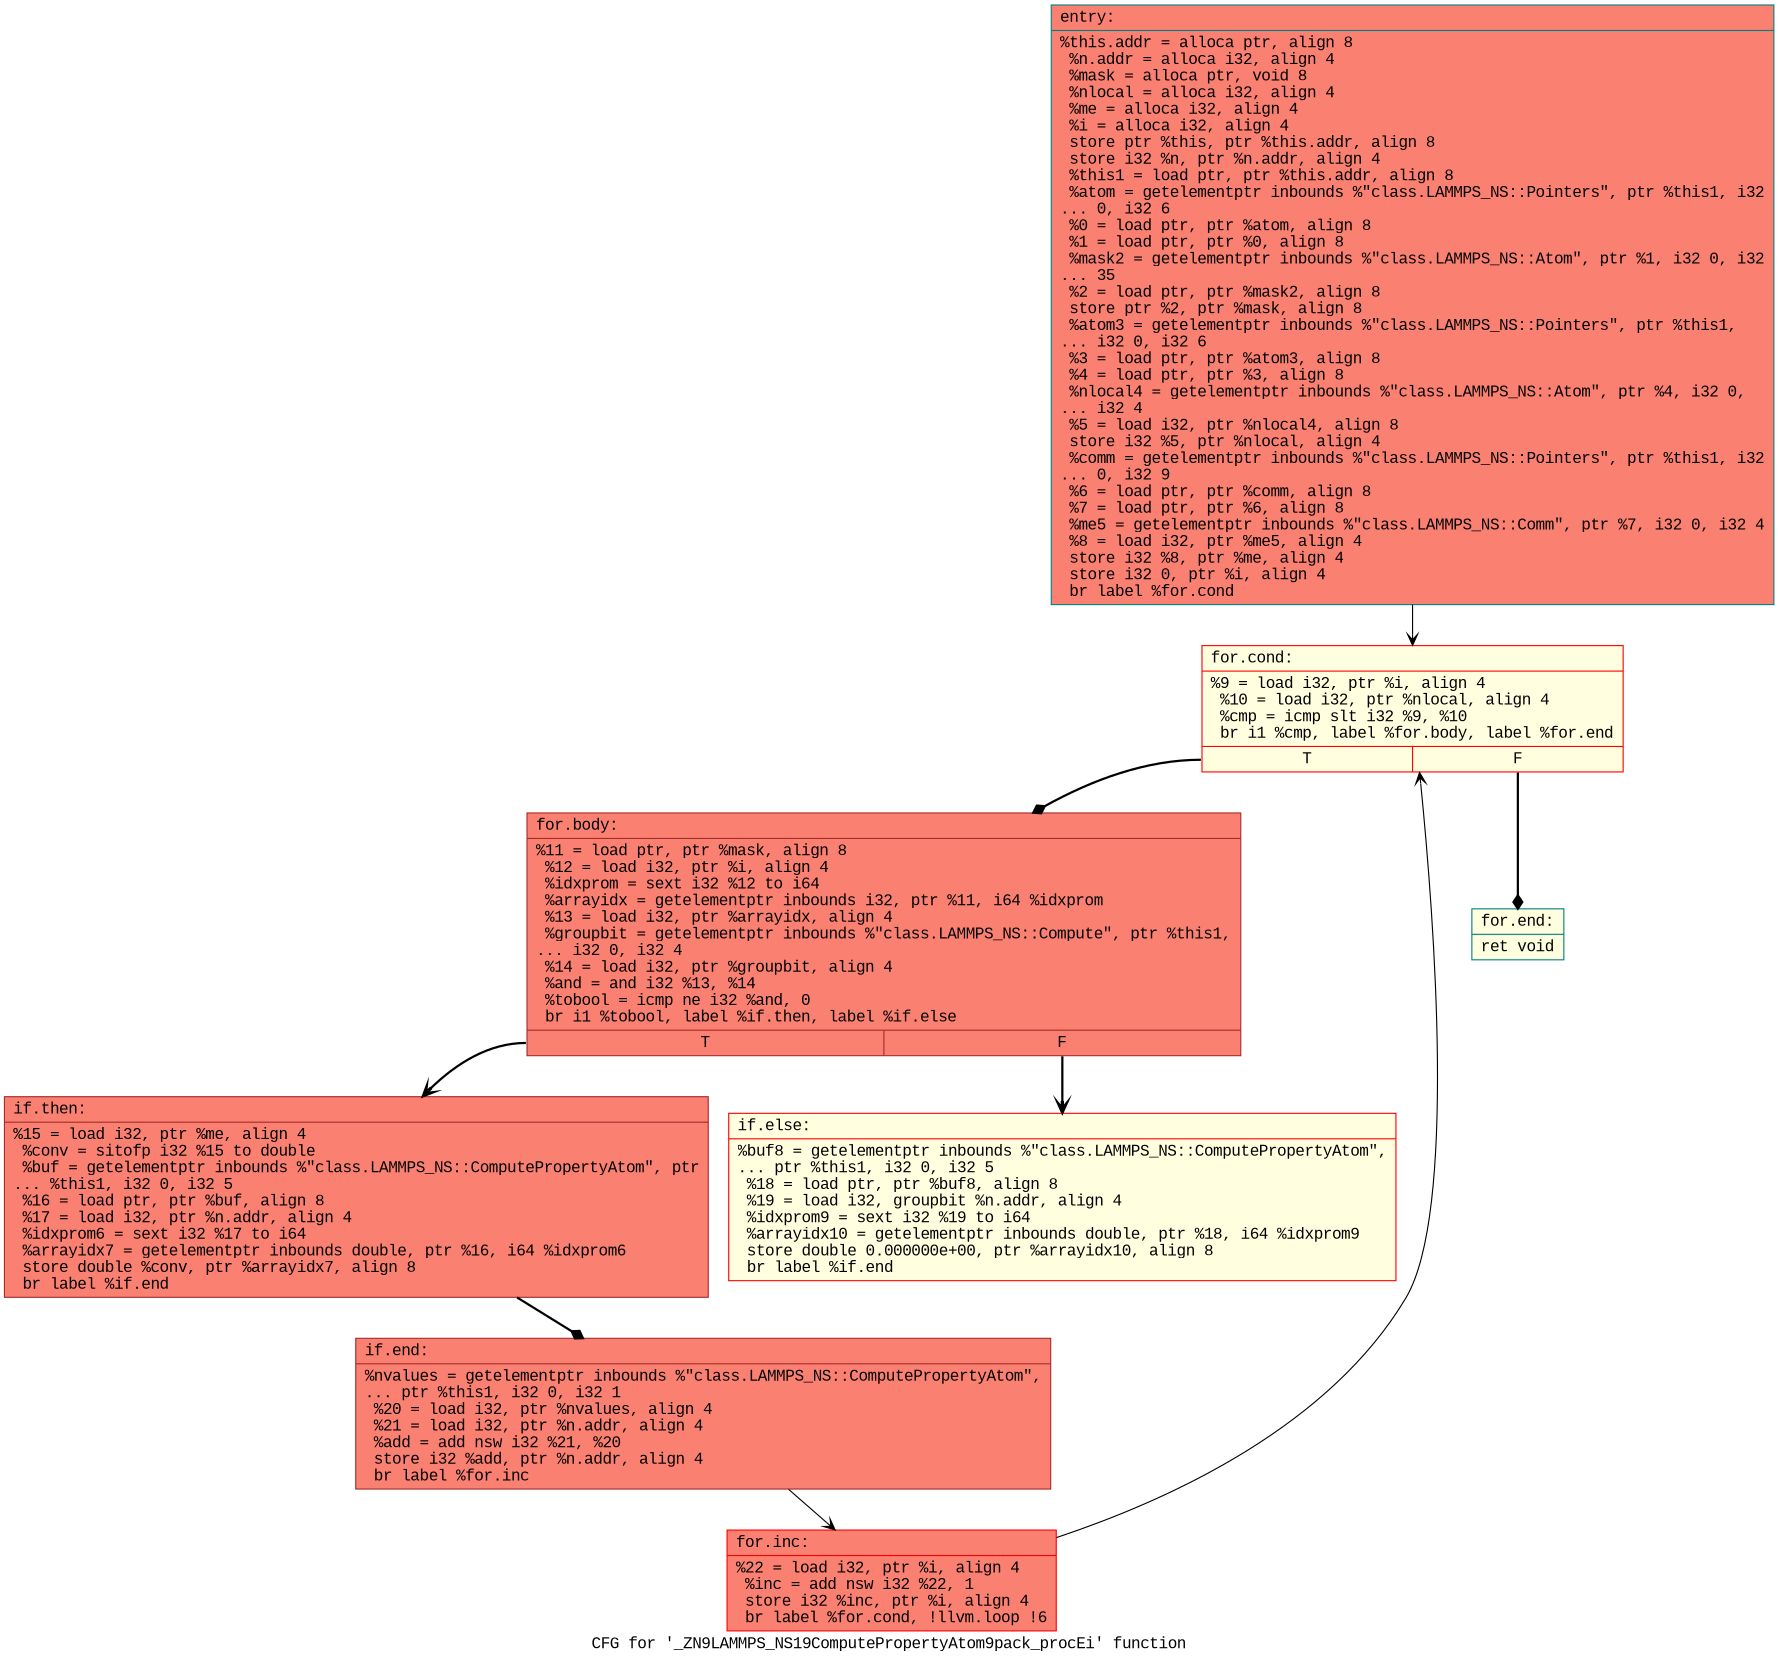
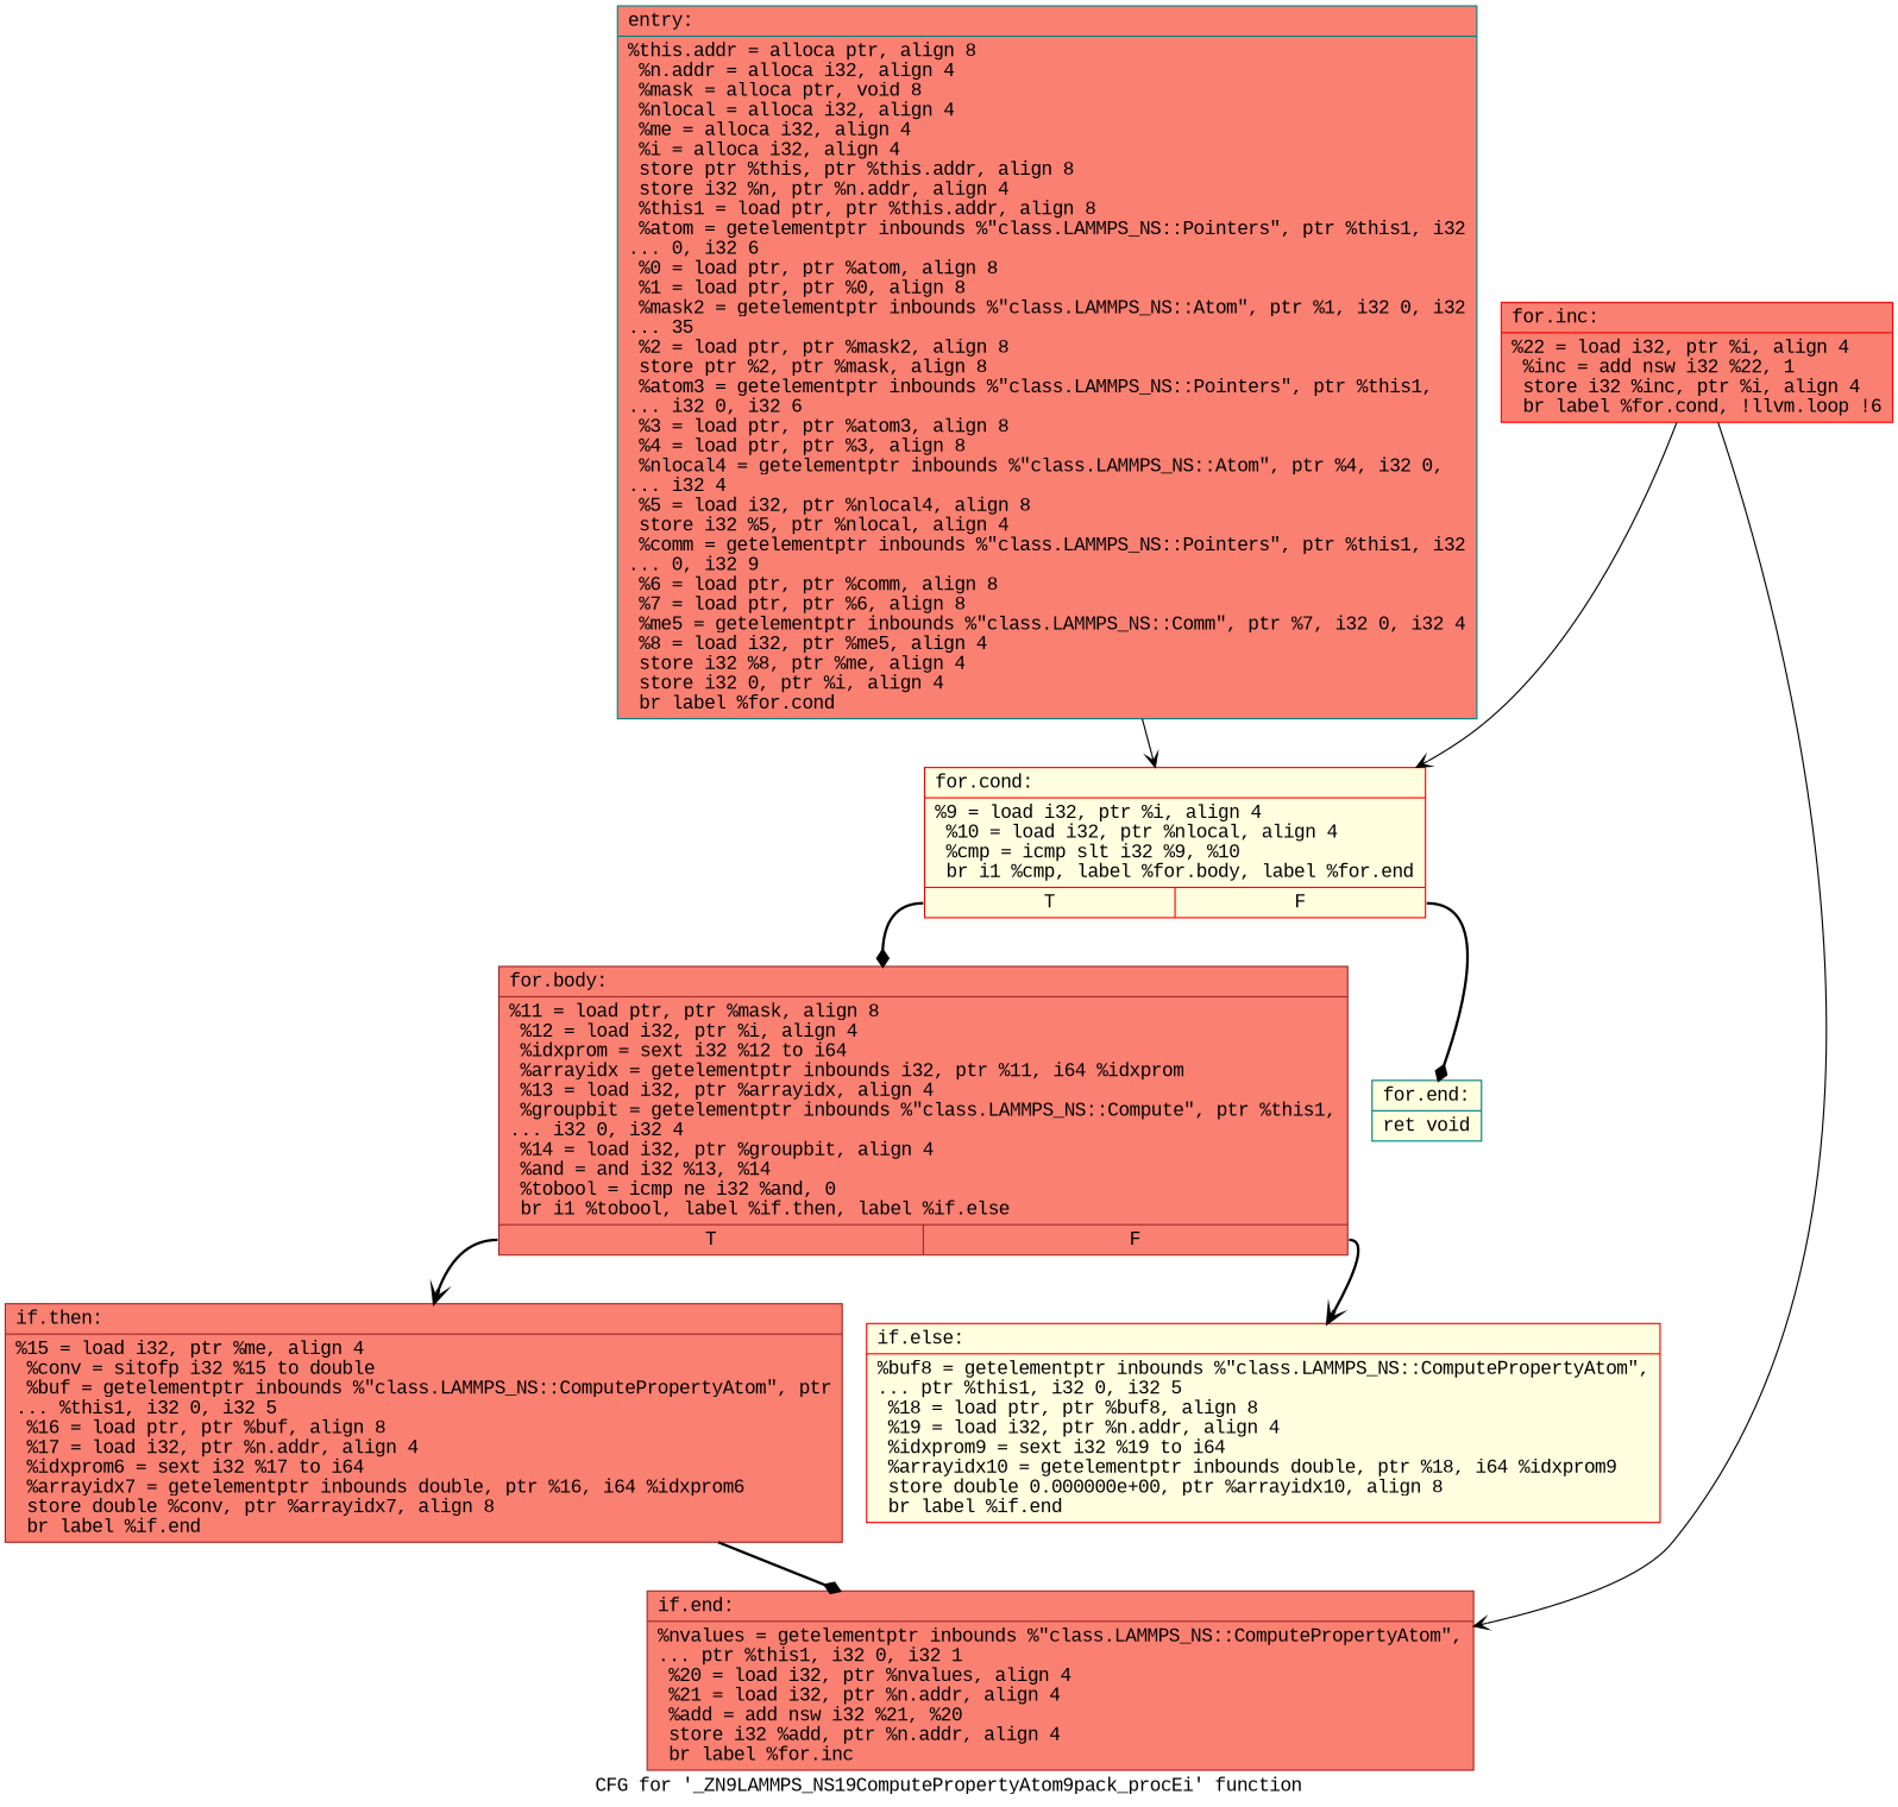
  digraph {
    fontname="Liberation Mono"
    label="CFG for '_ZN9LAMMPS_NS19ComputePropertyAtom9pack_procEi' function"
    node [color=red fillcolor=salmon fontname="Liberation Mono" shape=record style=filled]
    edge [arrowhead=vee fontname="Liberation Mono" style=bold]
    n1 [color=teal label="{entry:\l|  %this.addr = alloca ptr, align 8\l  %n.addr = alloca i32, align 4\l  %mask = alloca ptr, void 8\l  %nlocal = alloca i32, align 4\l  %me = alloca i32, align 4\l  %i = alloca i32, align 4\l  store ptr %this, ptr %this.addr, align 8\l  store i32 %n, ptr %n.addr, align 4\l  %this1 = load ptr, ptr %this.addr, align 8\l  %atom = getelementptr inbounds %\"class.LAMMPS_NS::Pointers\", ptr %this1, i32\l... 0, i32 6\l  %0 = load ptr, ptr %atom, align 8\l  %1 = load ptr, ptr %0, align 8\l  %mask2 = getelementptr inbounds %\"class.LAMMPS_NS::Atom\", ptr %1, i32 0, i32\l... 35\l  %2 = load ptr, ptr %mask2, align 8\l  store ptr %2, ptr %mask, align 8\l  %atom3 = getelementptr inbounds %\"class.LAMMPS_NS::Pointers\", ptr %this1,\l... i32 0, i32 6\l  %3 = load ptr, ptr %atom3, align 8\l  %4 = load ptr, ptr %3, align 8\l  %nlocal4 = getelementptr inbounds %\"class.LAMMPS_NS::Atom\", ptr %4, i32 0,\l... i32 4\l  %5 = load i32, ptr %nlocal4, align 8\l  store i32 %5, ptr %nlocal, align 4\l  %comm = getelementptr inbounds %\"class.LAMMPS_NS::Pointers\", ptr %this1, i32\l... 0, i32 9\l  %6 = load ptr, ptr %comm, align 8\l  %7 = load ptr, ptr %6, align 8\l  %me5 = getelementptr inbounds %\"class.LAMMPS_NS::Comm\", ptr %7, i32 0, i32 4\l  %8 = load i32, ptr %me5, align 4\l  store i32 %8, ptr %me, align 4\l  store i32 0, ptr %i, align 4\l  br label %for.cond\l}"]
    n2 [fillcolor=lightyellow label="{for.cond:\l|  %9 = load i32, ptr %i, align 4\l  %10 = load i32, ptr %nlocal, align 4\l  %cmp = icmp slt i32 %9, %10\l  br i1 %cmp, label %for.body, label %for.end\l|{<s0>T|<s1>F}}"]
    n3 [color=brown label="{for.body:\l|  %11 = load ptr, ptr %mask, align 8\l  %12 = load i32, ptr %i, align 4\l  %idxprom = sext i32 %12 to i64\l  %arrayidx = getelementptr inbounds i32, ptr %11, i64 %idxprom\l  %13 = load i32, ptr %arrayidx, align 4\l  %groupbit = getelementptr inbounds %\"class.LAMMPS_NS::Compute\", ptr %this1,\l... i32 0, i32 4\l  %14 = load i32, ptr %groupbit, align 4\l  %and = and i32 %13, %14\l  %tobool = icmp ne i32 %and, 0\l  br i1 %tobool, label %if.then, label %if.else\l|{<s0>T|<s1>F}}"]
    n4 [color=teal fillcolor=lightyellow label="{for.end:\l|  ret void\l}"]
    n5 [color=brown label="{if.then:\l|  %15 = load i32, ptr %me, align 4\l  %conv = sitofp i32 %15 to double\l  %buf = getelementptr inbounds %\"class.LAMMPS_NS::ComputePropertyAtom\", ptr\l... %this1, i32 0, i32 5\l  %16 = load ptr, ptr %buf, align 8\l  %17 = load i32, ptr %n.addr, align 4\l  %idxprom6 = sext i32 %17 to i64\l  %arrayidx7 = getelementptr inbounds double, ptr %16, i64 %idxprom6\l  store double %conv, ptr %arrayidx7, align 8\l  br label %if.end\l}"]
-   n6 [fillcolor=lightyellow label="{if.else:\l|  %buf8 = getelementptr inbounds %\"class.LAMMPS_NS::ComputePropertyAtom\",\l... ptr %this1, i32 0, i32 5\l  %18 = load ptr, ptr %buf8, align 8\l  %19 = load i32, groupbit %n.addr, align 4\l  %idxprom9 = sext i32 %19 to i64\l  %arrayidx10 = getelementptr inbounds double, ptr %18, i64 %idxprom9\l  store double 0.000000e+00, ptr %arrayidx10, align 8\l  br label %if.end\l}"]
+   n6 [fillcolor=lightyellow label="{if.else:\l|  %buf8 = getelementptr inbounds %\"class.LAMMPS_NS::ComputePropertyAtom\",\l... ptr %this1, i32 0, i32 5\l  %18 = load ptr, ptr %buf8, align 8\l  %19 = load i32, ptr %n.addr, align 4\l  %idxprom9 = sext i32 %19 to i64\l  %arrayidx10 = getelementptr inbounds double, ptr %18, i64 %idxprom9\l  store double 0.000000e+00, ptr %arrayidx10, align 8\l  br label %if.end\l}"]
    n7 [color=brown label="{if.end:\l|  %nvalues = getelementptr inbounds %\"class.LAMMPS_NS::ComputePropertyAtom\",\l... ptr %this1, i32 0, i32 1\l  %20 = load i32, ptr %nvalues, align 4\l  %21 = load i32, ptr %n.addr, align 4\l  %add = add nsw i32 %21, %20\l  store i32 %add, ptr %n.addr, align 4\l  br label %for.inc\l}"]
    n8 [label="{for.inc:\l|  %22 = load i32, ptr %i, align 4\l  %inc = add nsw i32 %22, 1\l  store i32 %inc, ptr %i, align 4\l  br label %for.cond, !llvm.loop !6\l}"]
    n1 -> n2 [style=solid]
    n2 -> n3 [arrowhead=diamond tailport=s0]
    n2 -> n4 [arrowhead=diamond tailport=s1]
    n3 -> n5 [tailport=s0]
    n3 -> n6 [tailport=s1]
    n5 -> n7 [arrowhead=diamond]
-   n7 -> n8 [style=solid]
+   n8 -> n7 [style=solid]
    n8 -> n2 [style=solid]
  }
